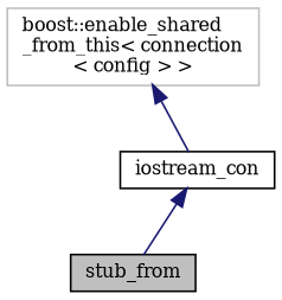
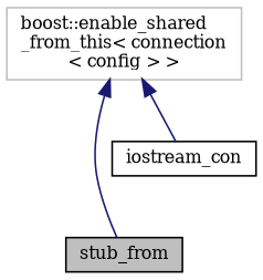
  digraph {
    fontname="DejaVu Serif"
    node [color=black fillcolor=white fontname="DejaVu Serif" fontsize=10 shape=record style=filled]
    edge [color=midnightblue dir=back fontname="DejaVu Serif" fontsize=10 labelfontname=Helvetica labelfontsize=10 style=solid]
    n1 [fillcolor=grey75 fontcolor=black height=0.2 label=stub_from width=0.4]
    n2 [height=0.2 label=iostream_con width=0.4]
    n3 [color=grey75 height=0.2 label="boost::enable_shared\l_from_this\< connection\l\< config \> \>" width=0.4]
-   n2 -> n1
+   n3 -> n1
    n3 -> n2
  }
